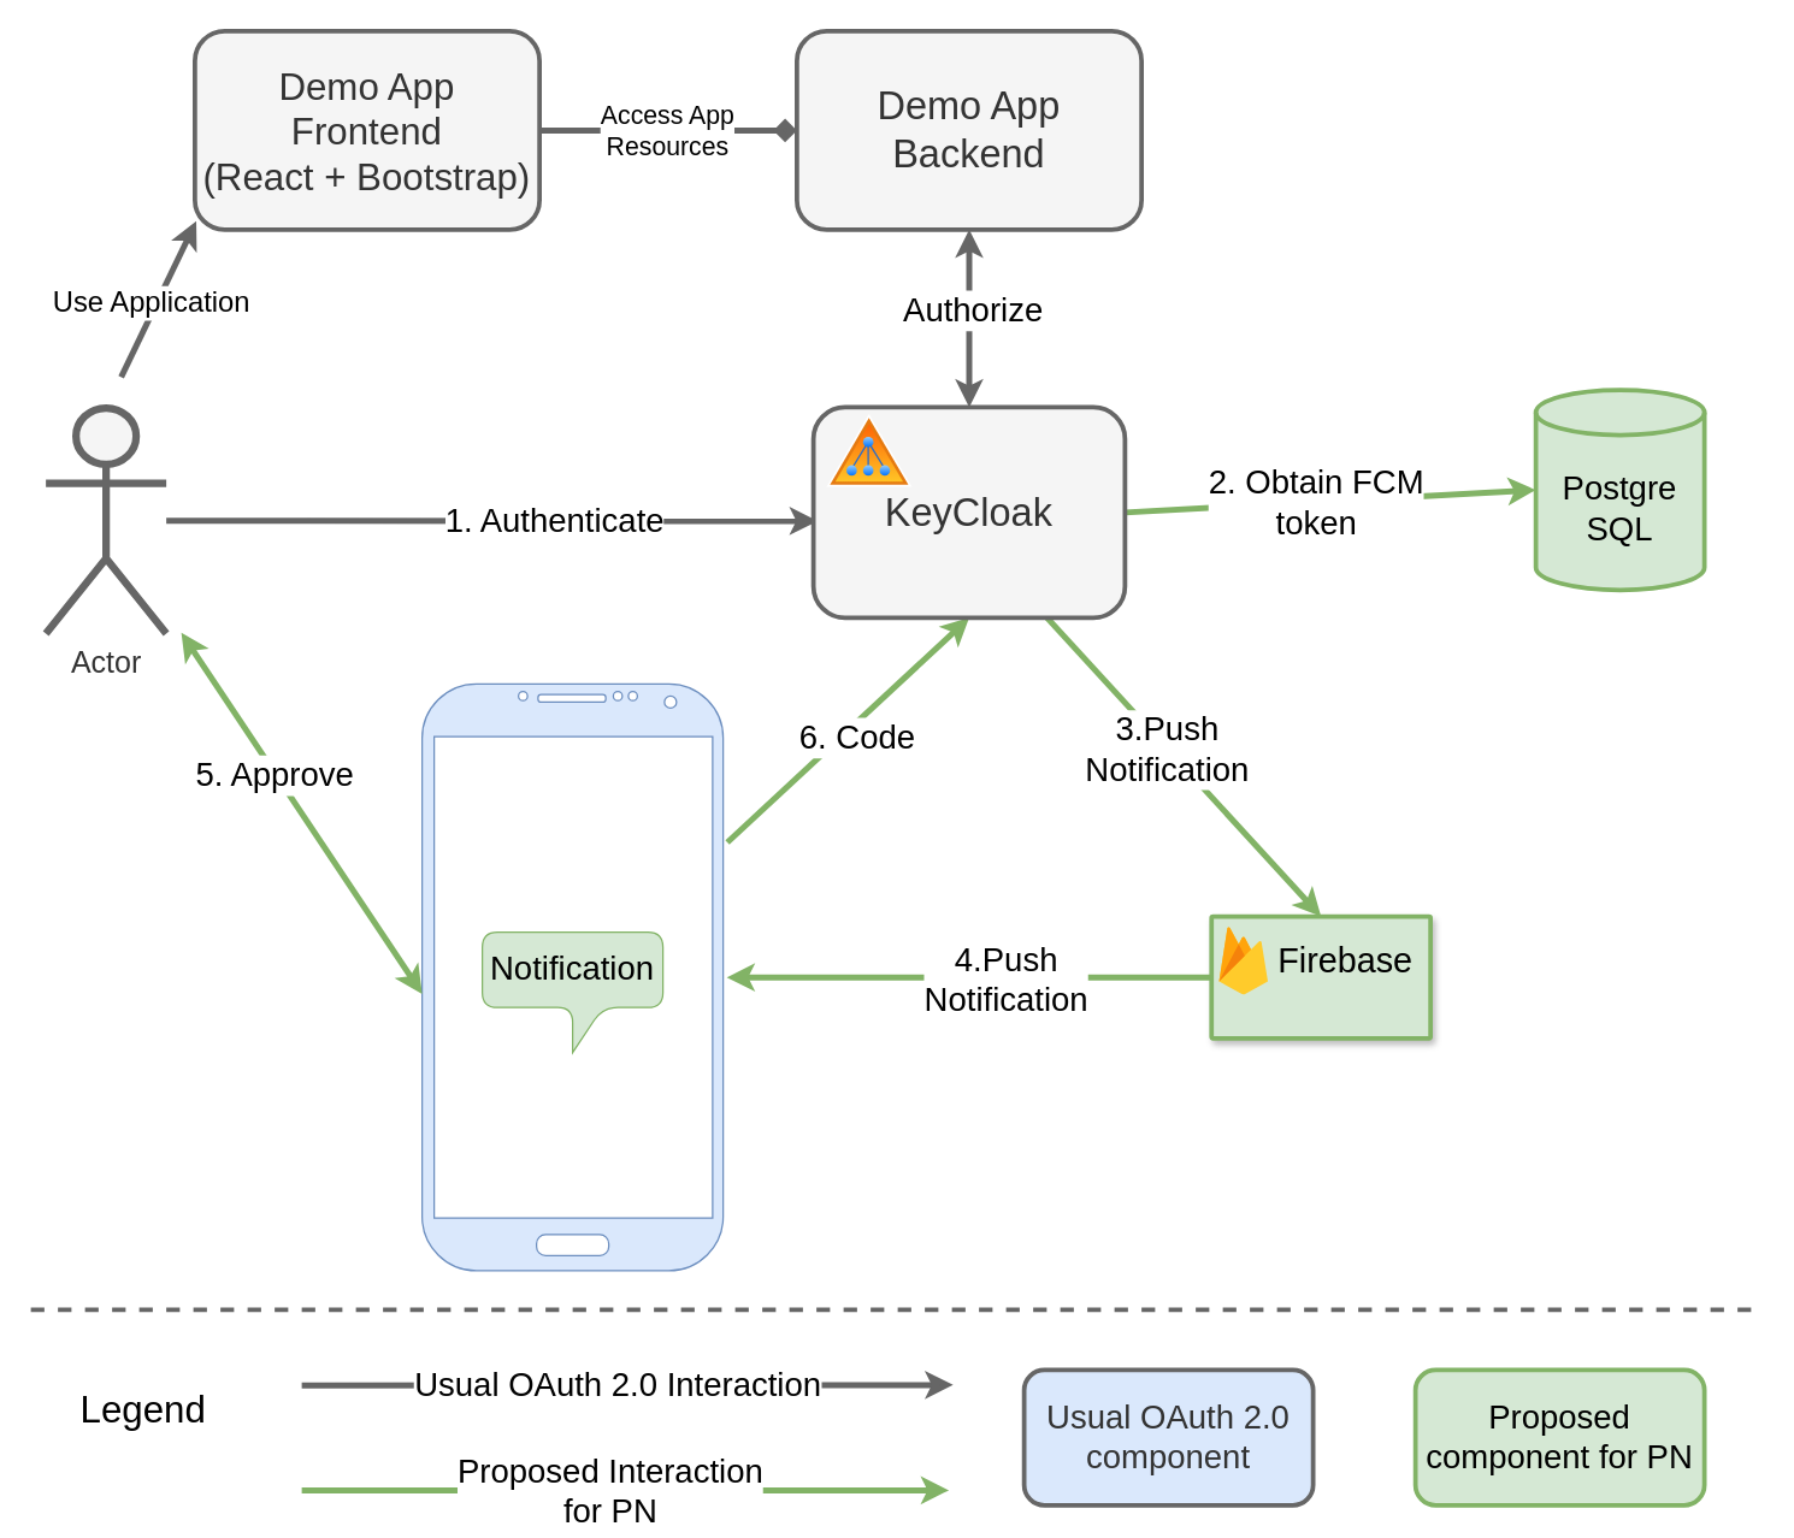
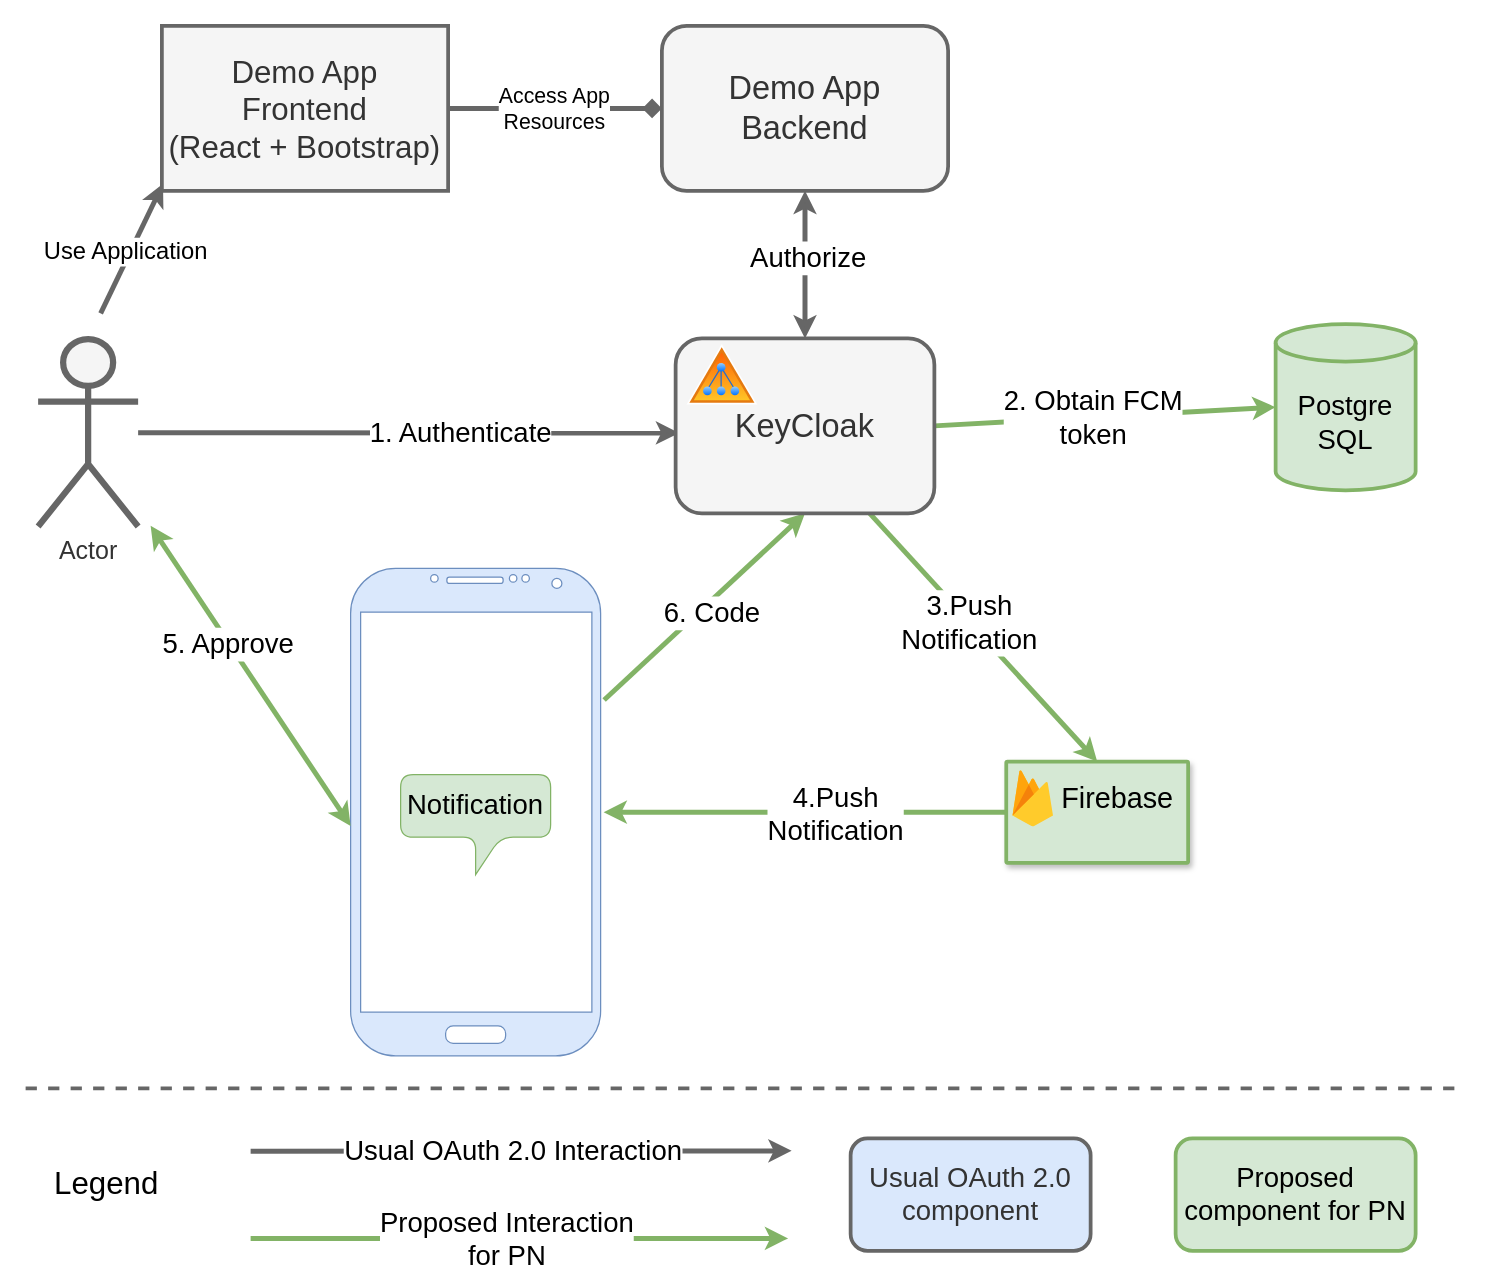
  <mxCell id="0" />
  <mxCell id="1" parent="0" />
- <mxCell id="2" value="&lt;font style=&quot;font-size: 25px;&quot;&gt;Demo App&lt;br&gt;Frontend&lt;br&gt;(React + Bootstrap)&lt;/font&gt;" style="rounded=1;whiteSpace=wrap;html=1;fillColor=#f5f5f5;fontColor=#333333;strokeColor=#666666;strokeWidth=3;" parent="1" vertex="1"><mxGeometry x="129" y="20" width="229" height="132" as="geometry" /></mxCell>
+ <mxCell id="2" value="&lt;font style=&quot;font-size: 25px;&quot;&gt;Demo App&lt;br&gt;Frontend&lt;br&gt;(React + Bootstrap)&lt;/font&gt;" style="whiteSpace=wrap;html=1;fillColor=#f5f5f5;fontColor=#333333;strokeColor=#666666;strokeWidth=3;rounded=0;" parent="1" vertex="1"><mxGeometry x="129" y="20" width="229" height="132" as="geometry" /></mxCell>
  <mxCell id="3" style="rounded=0;orthogonalLoop=1;jettySize=auto;html=1;exitX=0.5;exitY=1;exitDx=0;exitDy=0;entryX=0.5;entryY=0;entryDx=0;entryDy=0;startArrow=classic;startFill=1;fillColor=#f5f5f5;strokeColor=#666666;strokeWidth=4;" edge="1" parent="1" source="5" target="27"><mxGeometry relative="1" as="geometry"><mxPoint x="643" y="340" as="targetPoint" /></mxGeometry></mxCell>
  <mxCell id="4" value="&lt;font style=&quot;font-size: 22px;&quot;&gt;Authorize&lt;/font&gt;" style="edgeLabel;html=1;align=center;verticalAlign=middle;resizable=0;points=[];" vertex="1" connectable="0" parent="3"><mxGeometry x="-0.106" y="3" relative="1" as="geometry"><mxPoint x="-1" as="offset" /></mxGeometry></mxCell>
  <mxCell id="5" value="&lt;span style=&quot;font-size: 26px;&quot;&gt;Demo App &lt;br&gt;Backend&lt;/span&gt;" style="rounded=1;whiteSpace=wrap;html=1;fillColor=#f5f5f5;fontColor=#333333;strokeColor=#666666;strokeWidth=3;" parent="1" vertex="1"><mxGeometry x="529" y="20" width="229" height="132" as="geometry" /></mxCell>
  <mxCell id="6" value="" style="strokeColor=#82b366;shadow=1;strokeWidth=3;rounded=1;absoluteArcSize=1;arcSize=2;fontSize=14;fillColor=#d5e8d4;" parent="1" vertex="1"><mxGeometry x="804.5" y="608.5" width="145.5" height="81" as="geometry" /></mxCell>
  <mxCell id="7" value="&lt;font style=&quot;font-size: 23px;&quot; color=&quot;#000000&quot;&gt;Firebase&lt;/font&gt;" style="sketch=0;dashed=0;connectable=0;html=1;fillColor=#5184F3;strokeColor=none;shape=mxgraph.gcp2.firebase;part=1;labelPosition=right;verticalLabelPosition=middle;align=left;verticalAlign=middle;spacingLeft=5;fontColor=#999999;fontSize=12;" parent="6" vertex="1"><mxGeometry width="32.4" height="45" relative="1" as="geometry"><mxPoint x="5" y="7" as="offset" /></mxGeometry></mxCell>
  <mxCell id="8" value="" style="verticalLabelPosition=bottom;verticalAlign=top;html=1;shadow=0;dashed=0;strokeWidth=1;shape=mxgraph.android.phone2;strokeColor=#6c8ebf;fillColor=#dae8fc;" parent="1" vertex="1"><mxGeometry x="280" y="454" width="200" height="390" as="geometry" /></mxCell>
  <mxCell id="9" value="&lt;font style=&quot;font-size: 20px;&quot;&gt;Actor&lt;/font&gt;" style="shape=umlActor;verticalLabelPosition=bottom;verticalAlign=top;html=1;outlineConnect=0;strokeWidth=5;fillColor=#f5f5f5;fontColor=#333333;strokeColor=#666666;" parent="1" vertex="1"><mxGeometry x="30" y="270.5" width="80" height="150" as="geometry" /></mxCell>
  <mxCell id="10" value="" style="endArrow=classic;startArrow=none;html=1;rounded=0;entryX=-0.001;entryY=0.598;entryDx=0;entryDy=0;entryPerimeter=0;fillColor=#f5f5f5;strokeColor=#666666;strokeWidth=4;startFill=0;" parent="1" source="9" edge="1"><mxGeometry width="50" height="50" relative="1" as="geometry"><mxPoint x="80" y="330" as="sourcePoint" /><mxPoint x="542.8" y="345.68" as="targetPoint" /></mxGeometry></mxCell>
  <mxCell id="11" value="&lt;font style=&quot;font-size: 22px;&quot;&gt;1. Authenticate&lt;/font&gt;" style="edgeLabel;html=1;align=center;verticalAlign=middle;resizable=0;points=[];" vertex="1" connectable="0" parent="10"><mxGeometry x="0.193" relative="1" as="geometry"><mxPoint as="offset" /></mxGeometry></mxCell>
  <mxCell id="12" value="" style="endArrow=classic;startArrow=none;html=1;rounded=0;entryX=0.004;entryY=0.957;entryDx=0;entryDy=0;entryPerimeter=0;fillColor=#f5f5f5;strokeColor=#666666;strokeWidth=4;startFill=0;" parent="1" target="2" edge="1"><mxGeometry width="50" height="50" relative="1" as="geometry"><mxPoint x="80" y="250" as="sourcePoint" /><mxPoint x="160" y="350" as="targetPoint" /></mxGeometry></mxCell>
  <mxCell id="13" value="&lt;font style=&quot;font-size: 19px;&quot;&gt;Use Application&lt;/font&gt;" style="edgeLabel;html=1;align=center;verticalAlign=middle;resizable=0;points=[];" vertex="1" connectable="0" parent="12"><mxGeometry x="0.133" y="6" relative="1" as="geometry"><mxPoint x="-3" y="12" as="offset" /></mxGeometry></mxCell>
  <mxCell id="14" value="" style="endArrow=classic;html=1;rounded=0;entryX=0.5;entryY=0;entryDx=0;entryDy=0;exitX=0.75;exitY=1;exitDx=0;exitDy=0;strokeWidth=4;fillColor=#d5e8d4;strokeColor=#82b366;" parent="1" target="6" edge="1" source="27"><mxGeometry width="50" height="50" relative="1" as="geometry"><mxPoint x="760" y="400" as="sourcePoint" /><mxPoint x="810" y="350" as="targetPoint" /></mxGeometry></mxCell>
  <mxCell id="15" value="&lt;font style=&quot;font-size: 22px;&quot;&gt;3.Push &lt;br&gt;Notification&lt;/font&gt;" style="edgeLabel;html=1;align=center;verticalAlign=middle;resizable=0;points=[];" vertex="1" connectable="0" parent="14"><mxGeometry x="-0.355" relative="1" as="geometry"><mxPoint x="20" y="23" as="offset" /></mxGeometry></mxCell>
  <mxCell id="16" value="" style="endArrow=classic;html=1;rounded=0;entryX=1.012;entryY=0.5;entryDx=0;entryDy=0;entryPerimeter=0;exitX=0;exitY=0.5;exitDx=0;exitDy=0;strokeWidth=4;fillColor=#d5e8d4;strokeColor=#82b366;" parent="1" target="8" edge="1" source="6"><mxGeometry width="50" height="50" relative="1" as="geometry"><mxPoint x="1070" y="590" as="sourcePoint" /><mxPoint x="1120" y="540" as="targetPoint" /></mxGeometry></mxCell>
  <mxCell id="17" value="&lt;font style=&quot;font-size: 22px;&quot;&gt;4.Push &lt;br&gt;Notification&lt;/font&gt;" style="edgeLabel;html=1;align=center;verticalAlign=middle;resizable=0;points=[];" vertex="1" connectable="0" parent="16"><mxGeometry x="-0.15" y="1" relative="1" as="geometry"><mxPoint as="offset" /></mxGeometry></mxCell>
  <mxCell id="18" value="" style="endArrow=classic;html=1;rounded=0;exitX=1.014;exitY=0.27;exitDx=0;exitDy=0;exitPerimeter=0;entryX=0.5;entryY=1;entryDx=0;entryDy=0;strokeWidth=4;fillColor=#d5e8d4;strokeColor=#82b366;" parent="1" source="8" target="27" edge="1"><mxGeometry width="50" height="50" relative="1" as="geometry"><mxPoint x="990" y="340" as="sourcePoint" /><mxPoint x="742.8" y="310.16" as="targetPoint" /></mxGeometry></mxCell>
  <mxCell id="19" value="&lt;font style=&quot;font-size: 22px;&quot;&gt;6. Code&lt;/font&gt;" style="edgeLabel;html=1;align=center;verticalAlign=middle;resizable=0;points=[];" vertex="1" connectable="0" parent="18"><mxGeometry x="0.07" relative="1" as="geometry"><mxPoint y="10" as="offset" /></mxGeometry></mxCell>
  <mxCell id="20" value="&lt;font style=&quot;font-size: 22px;&quot;&gt;Postgre&lt;br&gt;SQL&lt;/font&gt;" style="shape=cylinder3;whiteSpace=wrap;html=1;boundedLbl=1;backgroundOutline=1;size=15;fillColor=#d5e8d4;strokeColor=#82b366;strokeWidth=3;" parent="1" vertex="1"><mxGeometry x="1020" y="258.5" width="112" height="133" as="geometry" /></mxCell>
  <mxCell id="21" value="" style="endArrow=classic;startArrow=none;html=1;rounded=0;entryX=0;entryY=0.5;entryDx=0;entryDy=0;entryPerimeter=0;startFill=0;exitX=1;exitY=0.5;exitDx=0;exitDy=0;strokeWidth=4;fillColor=#d5e8d4;strokeColor=#82b366;" parent="1" target="20" edge="1" source="27"><mxGeometry width="50" height="50" relative="1" as="geometry"><mxPoint x="761" y="362" as="sourcePoint" /><mxPoint x="809" y="326" as="targetPoint" /></mxGeometry></mxCell>
  <mxCell id="22" value="&lt;font style=&quot;font-size: 22px;&quot;&gt;2. Obtain FCM &lt;br&gt;token&lt;/font&gt;" style="edgeLabel;html=1;align=center;verticalAlign=middle;resizable=0;points=[];" vertex="1" connectable="0" parent="21"><mxGeometry x="-0.104" y="2" relative="1" as="geometry"><mxPoint x="5" y="2" as="offset" /></mxGeometry></mxCell>
  <mxCell id="23" value="&lt;font style=&quot;font-size: 22px;&quot;&gt;Notification&lt;/font&gt;" style="shape=callout;whiteSpace=wrap;html=1;perimeter=calloutPerimeter;fillColor=#d5e8d4;strokeColor=#82b366;gradientColor=none;rounded=1;" parent="1" vertex="1"><mxGeometry x="320" y="619" width="120" height="80" as="geometry" /></mxCell>
  <mxCell id="24" style="edgeStyle=orthogonalEdgeStyle;rounded=0;orthogonalLoop=1;jettySize=auto;html=1;exitX=1;exitY=0.5;exitDx=0;exitDy=0;strokeWidth=4;startArrow=none;startFill=0;fillColor=#f5f5f5;strokeColor=#666666;endArrow=diamond;" edge="1" parent="1" source="2" target="5"><mxGeometry relative="1" as="geometry" /></mxCell>
  <mxCell id="25" value="&lt;font style=&quot;font-size: 17px;&quot;&gt;Access App &lt;br&gt;Resources&lt;/font&gt;" style="edgeLabel;html=1;align=center;verticalAlign=middle;resizable=0;points=[];" vertex="1" connectable="0" parent="24"><mxGeometry x="-0.227" y="-1" relative="1" as="geometry"><mxPoint x="18" y="-1" as="offset" /></mxGeometry></mxCell>
  <mxCell id="26" value="" style="group" vertex="1" connectable="0" parent="1"><mxGeometry x="540" y="270" width="207" height="140" as="geometry" /></mxCell>
  <mxCell id="27" value="&lt;font style=&quot;font-size: 26px;&quot;&gt;KeyCloak&lt;/font&gt;" style="rounded=1;whiteSpace=wrap;html=1;strokeWidth=3;fillColor=#f5f5f5;fontColor=#333333;strokeColor=#666666;" vertex="1" parent="26"><mxGeometry width="207" height="140" as="geometry" /></mxCell>
  <mxCell id="28" value="" style="image;aspect=fixed;perimeter=ellipsePerimeter;html=1;align=center;shadow=0;dashed=0;spacingTop=3;image=img/lib/active_directory/active_directory.svg;container=0;" parent="26" vertex="1"><mxGeometry x="9" y="5" width="57.06" height="48.5" as="geometry" /></mxCell>
  <mxCell id="29" value="" style="endArrow=classic;startArrow=classic;html=1;rounded=0;fillColor=#d5e8d4;strokeColor=#82b366;strokeWidth=4;startFill=1;" edge="1" parent="1"><mxGeometry width="50" height="50" relative="1" as="geometry"><mxPoint x="120" y="420" as="sourcePoint" /><mxPoint x="280" y="660" as="targetPoint" /></mxGeometry></mxCell>
  <mxCell id="30" value="&lt;font style=&quot;font-size: 22px;&quot;&gt;5. Approve&lt;/font&gt;" style="edgeLabel;html=1;align=center;verticalAlign=middle;resizable=0;points=[];" vertex="1" connectable="0" parent="29"><mxGeometry x="-0.217" y="-1" relative="1" as="geometry"><mxPoint as="offset" /></mxGeometry></mxCell>
  <mxCell id="31" value="" style="endArrow=none;dashed=1;html=1;rounded=0;fillColor=#f5f5f5;strokeColor=#666666;strokeWidth=3;" edge="1" parent="1"><mxGeometry width="50" height="50" relative="1" as="geometry"><mxPoint x="20" y="870" as="sourcePoint" /><mxPoint x="1170" y="870" as="targetPoint" /></mxGeometry></mxCell>
- <mxCell id="32" value="&lt;font style=&quot;font-size: 25px;&quot;&gt;Legend&lt;/font&gt;" style="text;html=1;align=center;verticalAlign=middle;whiteSpace=wrap;rounded=0;" vertex="1" parent="1"><mxGeometry x="30" y="920" width="130" height="30" as="geometry" /></mxCell>
+ <mxCell id="32" value="&lt;font style=&quot;font-size: 25px;&quot;&gt;Legend&lt;/font&gt;" style="text;html=1;align=center;verticalAlign=middle;whiteSpace=wrap;rounded=0;" vertex="1" parent="1"><mxGeometry x="20" y="930" width="130" height="30" as="geometry" /></mxCell>
  <mxCell id="33" value="" style="endArrow=classic;startArrow=none;html=1;rounded=0;entryX=-0.001;entryY=0.598;entryDx=0;entryDy=0;entryPerimeter=0;fillColor=#f5f5f5;strokeColor=#666666;strokeWidth=4;startFill=0;" edge="1" parent="1"><mxGeometry width="50" height="50" relative="1" as="geometry"><mxPoint x="200" y="920.32" as="sourcePoint" /><mxPoint x="632.8" y="920" as="targetPoint" /></mxGeometry></mxCell>
  <mxCell id="34" value="&lt;font style=&quot;font-size: 22px;&quot;&gt;Usual OAuth 2.0 Interaction&lt;/font&gt;" style="edgeLabel;html=1;align=center;verticalAlign=middle;resizable=0;points=[];" vertex="1" connectable="0" parent="33"><mxGeometry x="0.193" relative="1" as="geometry"><mxPoint x="-48" as="offset" /></mxGeometry></mxCell>
  <mxCell id="35" value="" style="endArrow=classic;html=1;rounded=0;strokeWidth=4;fillColor=#d5e8d4;strokeColor=#82b366;" edge="1" parent="1"><mxGeometry width="50" height="50" relative="1" as="geometry"><mxPoint x="200" y="990" as="sourcePoint" /><mxPoint x="630" y="990" as="targetPoint" /></mxGeometry></mxCell>
  <mxCell id="36" value="&lt;span style=&quot;font-size: 22px;&quot;&gt;Proposed Interaction &lt;br&gt;for PN&lt;/span&gt;" style="edgeLabel;html=1;align=center;verticalAlign=middle;resizable=0;points=[];" vertex="1" connectable="0" parent="35"><mxGeometry x="-0.355" relative="1" as="geometry"><mxPoint x="65" as="offset" /></mxGeometry></mxCell>
  <mxCell id="37" value="&lt;font style=&quot;font-size: 22px;&quot;&gt;Usual OAuth 2.0 component&lt;/font&gt;" style="rounded=1;whiteSpace=wrap;html=1;strokeWidth=3;fillColor=#dae8fc;fontColor=#333333;strokeColor=#666666;" vertex="1" parent="1"><mxGeometry x="680" y="910" width="192" height="90" as="geometry" /></mxCell>
  <mxCell id="38" value="&lt;font style=&quot;font-size: 22px;&quot;&gt;Proposed component for PN&lt;/font&gt;" style="rounded=1;whiteSpace=wrap;html=1;strokeWidth=3;fillColor=#d5e8d4;strokeColor=#82b366;" vertex="1" parent="1"><mxGeometry x="940" y="910" width="192" height="90" as="geometry" /></mxCell>
